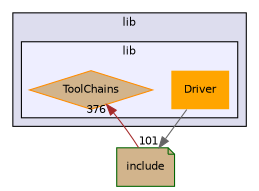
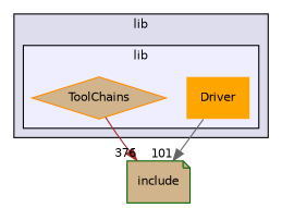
  digraph {
    compound=true
    node [fillcolor=tan fontname=Helvetica fontsize=10 style=filled]
    edge [labeldistance=1.5 labelfontname=Helvetica labelfontsize=10]
    n1 [color=black fillcolor=orange label=Driver shape=plaintext]
    n2 [color=darkorange label=ToolChains shape=diamond]
    n3 [color=darkgreen label=include shape=note]
    subgraph cluster_1 {
      bgcolor="#ddddee"
      fontname=Helvetica
      fontsize=10
      label=lib
      pencolor=black
      subgraph cluster_2 {
        bgcolor="#eeeeff"
        fontname=Helvetica
        fontsize=10
        label=lib
        pencolor=black
        n1
        n2
      }
    }
    n1 -> n3 [color=gray40 headlabel=101]
-   n3 -> n2 [color=brown headlabel=376]
+   n2 -> n3 [color=brown headlabel=376]
  }
